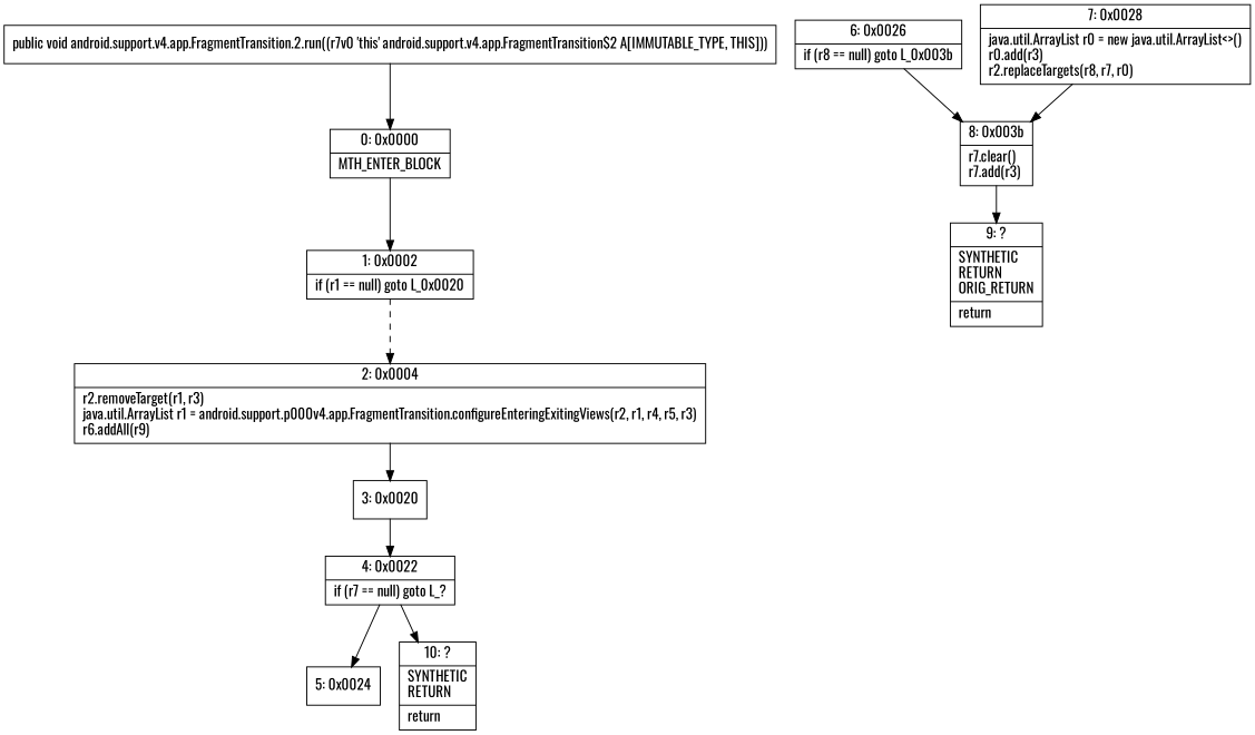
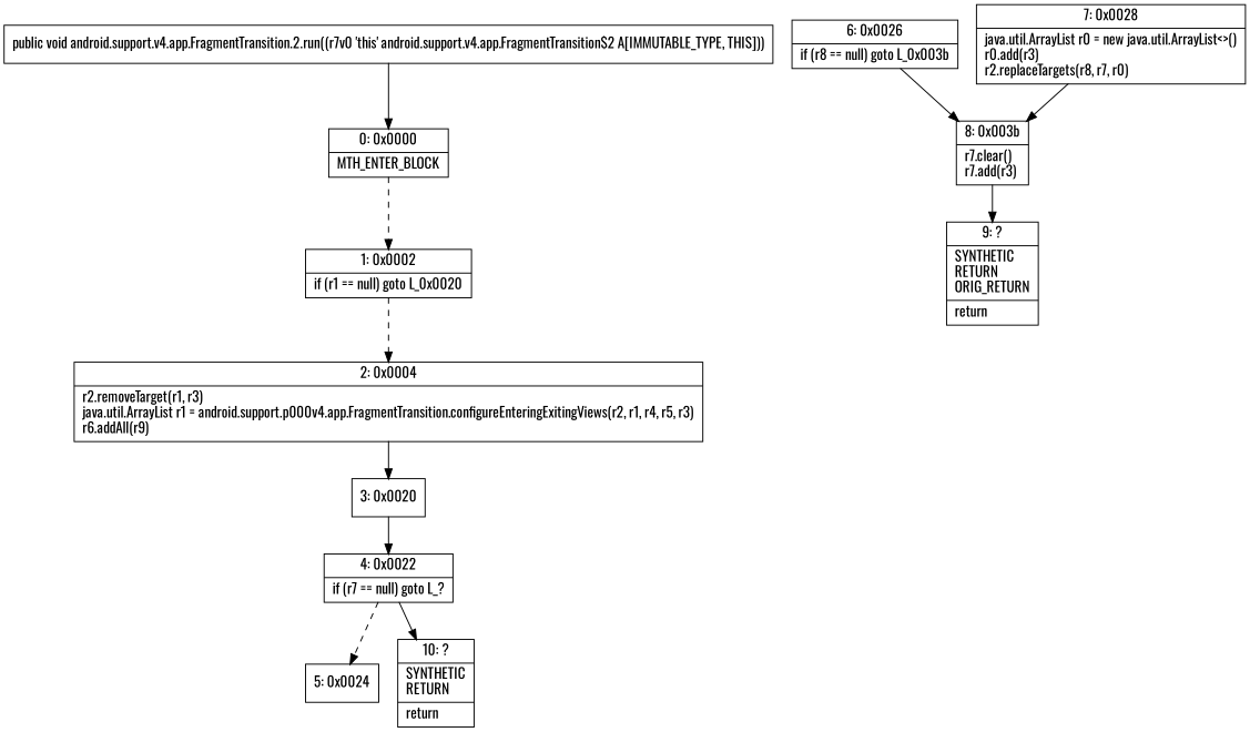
  digraph {
    fontname=Oswald
    node [fontname=Oswald shape=record]
    edge [fontname=Oswald]
    n1 [label="{0\:\ 0x0000|MTH_ENTER_BLOCK\l}"]
    n2 [label="{1\:\ 0x0002|if (r1 == null) goto L_0x0020\l}"]
    n3 [label="{2\:\ 0x0004|r2.removeTarget(r1, r3)\ljava.util.ArrayList r1 = android.support.p000v4.app.FragmentTransition.configureEnteringExitingViews(r2, r1, r4, r5, r3)\lr6.addAll(r9)\l}"]
    n4 [label="{3\:\ 0x0020}"]
    n5 [label="{4\:\ 0x0022|if (r7 == null) goto L_?\l}"]
    n6 [label="{5\:\ 0x0024}"]
    n7 [label="{10\:\ ?|SYNTHETIC\lRETURN\l|return\l}"]
    n8 [label="{6\:\ 0x0026|if (r8 == null) goto L_0x003b\l}"]
    n9 [label="{8\:\ 0x003b|r7.clear()\lr7.add(r3)\l}"]
    n10 [label="{7\:\ 0x0028|java.util.ArrayList r0 = new java.util.ArrayList\<\>()\lr0.add(r3)\lr2.replaceTargets(r8, r7, r0)\l}"]
    n11 [label="{9\:\ ?|SYNTHETIC\lRETURN\lORIG_RETURN\l|return\l}"]
    n12 [label="{public void android.support.v4.app.FragmentTransition.2.run((r7v0 'this' android.support.v4.app.FragmentTransition$2 A[IMMUTABLE_TYPE, THIS])) }"]
-   n1 -> n2
+   n1 -> n2 [style=dashed]
    n2 -> n3 [style=dashed]
    n3 -> n4
    n4 -> n5
-   n5 -> n6 [style=solid]
+   n5 -> n6 [style=dashed]
    n5 -> n7
    n8 -> n9
    n9 -> n11
    n10 -> n9
    n12 -> n1
  }
